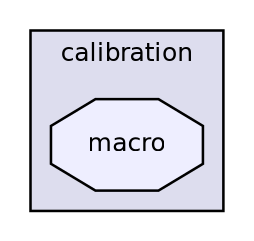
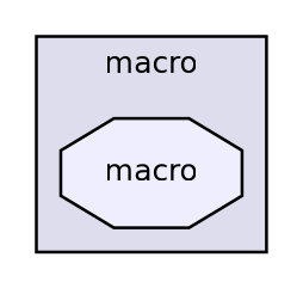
  digraph {
    compound=true
    rankdir=LR
    n1 [fillcolor="#eeeeff" fontname=Helvetica fontsize=10 label=macro pencolor=black shape=octagon style=filled color=black]
    subgraph cluster_1 {
      bgcolor="#ddddee"
      fontname=Helvetica
      fontsize=10
-     label=calibration
+     label=macro
      pencolor=black
      n1
    }
  }
